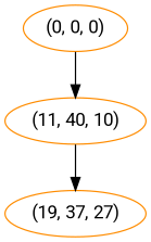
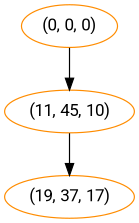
  digraph {
    fontname=Roboto
    node [color=darkorange fontname=Roboto]
    edge [fontname=Roboto]
    "(0, 0, 0)"
-   "(11, 45, 10)" [label="(11, 40, 10)"]
-   "(19, 37, 17)" [label="(19, 37, 27)"]
+   "(11, 45, 10)"
+   "(19, 37, 17)"
    "(0, 0, 0)" -> "(11, 45, 10)"
    "(11, 45, 10)" -> "(19, 37, 17)"
  }
